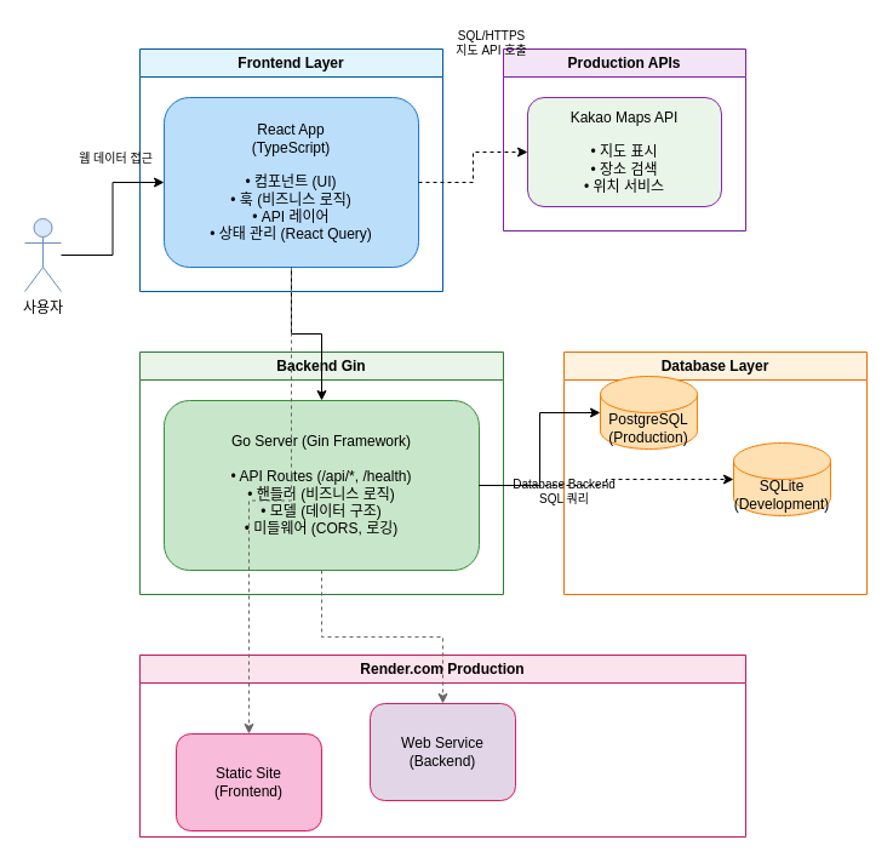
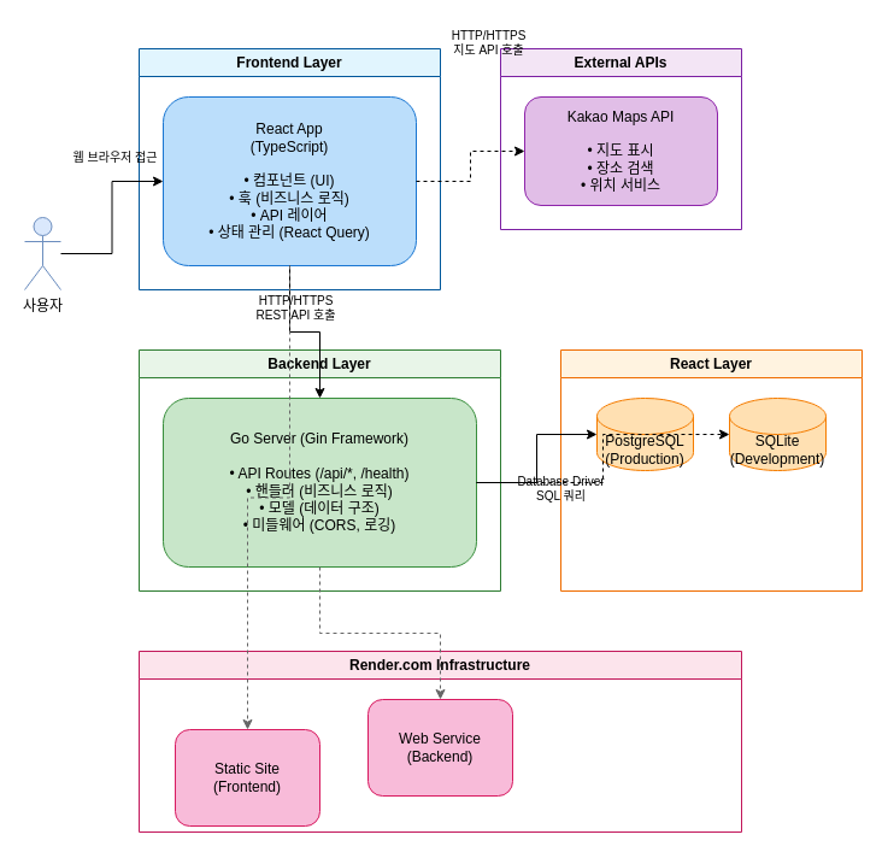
  <mxCell id="0" />
  <mxCell id="1" parent="0" />
  <mxCell id="2" value="사용자" style="shape=umlActor;verticalLabelPosition=bottom;verticalAlign=top;html=1;outlineConnect=0;fillColor=#dae8fc;strokeColor=#6c8ebf;" vertex="1" parent="1"><mxGeometry x="20" y="180" width="30" height="60" as="geometry" /></mxCell>
  <mxCell id="3" value="Frontend Layer" style="swimlane;whiteSpace=wrap;html=1;fillColor=#e1f5fe;strokeColor=#01579b;" vertex="1" parent="1"><mxGeometry x="115" y="40" width="250" height="200" as="geometry" /></mxCell>
  <mxCell id="4" value="React App&#10;(TypeScript)&#10;&#10;• 컴포넌트 (UI)&#10;• 훅 (비즈니스 로직)&#10;• API 레이어&#10;• 상태 관리 (React Query)" style="rounded=1;whiteSpace=wrap;html=1;fillColor=#bbdefb;strokeColor=#1976d2;" vertex="1" parent="3"><mxGeometry x="20" y="40" width="210" height="140" as="geometry" /></mxCell>
- <mxCell id="5" value="Production APIs" style="swimlane;whiteSpace=wrap;html=1;fillColor=#f3e5f5;strokeColor=#7b1fa2;" vertex="1" parent="1"><mxGeometry x="415" y="40" width="200" height="150" as="geometry" /></mxCell>
- <mxCell id="6" value="Kakao Maps API&#10;&#10;• 지도 표시&#10;• 장소 검색&#10;• 위치 서비스" style="rounded=1;whiteSpace=wrap;html=1;fillColor=#e8f5e8;strokeColor=#8e24aa;" vertex="1" parent="5"><mxGeometry x="20" y="40" width="160" height="90" as="geometry" /></mxCell>
- <mxCell id="7" value="Backend Gin" style="swimlane;whiteSpace=wrap;html=1;fillColor=#e8f5e8;strokeColor=#2e7d32;" vertex="1" parent="1"><mxGeometry x="115" y="290" width="300" height="200" as="geometry" /></mxCell>
+ <mxCell id="5" value="External APIs" style="swimlane;whiteSpace=wrap;html=1;fillColor=#f3e5f5;strokeColor=#7b1fa2;" vertex="1" parent="1"><mxGeometry x="415" y="40" width="200" height="150" as="geometry" /></mxCell>
+ <mxCell id="6" value="Kakao Maps API&#10;&#10;• 지도 표시&#10;• 장소 검색&#10;• 위치 서비스" style="rounded=1;whiteSpace=wrap;html=1;fillColor=#e1bee7;strokeColor=#8e24aa;" vertex="1" parent="5"><mxGeometry x="20" y="40" width="160" height="90" as="geometry" /></mxCell>
+ <mxCell id="7" value="Backend Layer" style="swimlane;whiteSpace=wrap;html=1;fillColor=#e8f5e8;strokeColor=#2e7d32;" vertex="1" parent="1"><mxGeometry x="115" y="290" width="300" height="200" as="geometry" /></mxCell>
  <mxCell id="8" value="Go Server (Gin Framework)&#10;&#10;• API Routes (/api/*, /health)&#10;• 핸들러 (비즈니스 로직)&#10;• 모델 (데이터 구조)&#10;• 미들웨어 (CORS, 로깅)" style="rounded=1;whiteSpace=wrap;html=1;fillColor=#c8e6c9;strokeColor=#388e3c;" vertex="1" parent="7"><mxGeometry x="20" y="40" width="260" height="140" as="geometry" /></mxCell>
- <mxCell id="9" value="Database Layer" style="swimlane;whiteSpace=wrap;html=1;fillColor=#fff3e0;strokeColor=#ef6c00;" vertex="1" parent="1"><mxGeometry x="465" y="290" width="250" height="200" as="geometry" /></mxCell>
- <mxCell id="10" value="PostgreSQL&#10;(Production)" style="shape=cylinder3;whiteSpace=wrap;html=1;boundedLbl=1;backgroundOutline=1;size=15;fillColor=#ffe0b2;strokeColor=#f57c00;" vertex="1" parent="9"><mxGeometry x="30" y="20" width="80" height="60" as="geometry" /></mxCell>
- <mxCell id="11" value="SQLite&#10;(Development)" style="shape=cylinder3;whiteSpace=wrap;html=1;boundedLbl=1;backgroundOutline=1;size=15;fillColor=#ffe0b2;strokeColor=#f57c00;" vertex="1" parent="9"><mxGeometry x="140" y="75" width="80" height="60" as="geometry" /></mxCell>
- <mxCell id="12" value="Render.com Production" style="swimlane;whiteSpace=wrap;html=1;fillColor=#fce4ec;strokeColor=#c2185b;" vertex="1" parent="1"><mxGeometry x="115" y="540" width="500" height="150" as="geometry" /></mxCell>
+ <mxCell id="9" value="React Layer" style="swimlane;whiteSpace=wrap;html=1;fillColor=#fff3e0;strokeColor=#ef6c00;" vertex="1" parent="1"><mxGeometry x="465" y="290" width="250" height="200" as="geometry" /></mxCell>
+ <mxCell id="10" value="PostgreSQL&#10;(Production)" style="shape=cylinder3;whiteSpace=wrap;html=1;boundedLbl=1;backgroundOutline=1;size=15;fillColor=#ffe0b2;strokeColor=#f57c00;" vertex="1" parent="9"><mxGeometry x="30" y="40" width="80" height="60" as="geometry" /></mxCell>
+ <mxCell id="11" value="SQLite&#10;(Development)" style="shape=cylinder3;whiteSpace=wrap;html=1;boundedLbl=1;backgroundOutline=1;size=15;fillColor=#ffe0b2;strokeColor=#f57c00;" vertex="1" parent="9"><mxGeometry x="140" y="40" width="80" height="60" as="geometry" /></mxCell>
+ <mxCell id="12" value="Render.com Infrastructure" style="swimlane;whiteSpace=wrap;html=1;fillColor=#fce4ec;strokeColor=#c2185b;" vertex="1" parent="1"><mxGeometry x="115" y="540" width="500" height="150" as="geometry" /></mxCell>
  <mxCell id="13" value="Static Site&#10;(Frontend)" style="rounded=1;whiteSpace=wrap;html=1;fillColor=#f8bbd9;strokeColor=#d81b60;" vertex="1" parent="12"><mxGeometry x="30" y="65" width="120" height="80" as="geometry" /></mxCell>
- <mxCell id="14" value="Web Service&#10;(Backend)" style="rounded=1;whiteSpace=wrap;html=1;fillColor=#e1d5e7;strokeColor=#d81b60;" vertex="1" parent="12"><mxGeometry x="190" y="40" width="120" height="80" as="geometry" /></mxCell>
+ <mxCell id="14" value="Web Service&#10;(Backend)" style="rounded=1;whiteSpace=wrap;html=1;fillColor=#f8bbd9;strokeColor=#d81b60;" vertex="1" parent="12"><mxGeometry x="190" y="40" width="120" height="80" as="geometry" /></mxCell>
  <mxCell id="15" style="edgeStyle=orthogonalEdgeStyle;rounded=0;orthogonalLoop=1;jettySize=auto;html=1;" edge="1" parent="1" source="2" target="4"><mxGeometry relative="1" as="geometry" /></mxCell>
  <mxCell id="16" style="edgeStyle=orthogonalEdgeStyle;rounded=0;orthogonalLoop=1;jettySize=auto;html=1;dashed=1;" edge="1" parent="1" source="4" target="6"><mxGeometry relative="1" as="geometry" /></mxCell>
  <mxCell id="17" style="edgeStyle=orthogonalEdgeStyle;rounded=0;orthogonalLoop=1;jettySize=auto;html=1;" edge="1" parent="1" source="4" target="8"><mxGeometry relative="1" as="geometry" /></mxCell>
  <mxCell id="18" style="edgeStyle=orthogonalEdgeStyle;rounded=0;orthogonalLoop=1;jettySize=auto;html=1;" edge="1" parent="1" source="8" target="10"><mxGeometry relative="1" as="geometry" /></mxCell>
  <mxCell id="19" style="edgeStyle=orthogonalEdgeStyle;rounded=0;orthogonalLoop=1;jettySize=auto;html=1;dashed=1;" edge="1" parent="1" source="8" target="11"><mxGeometry relative="1" as="geometry" /></mxCell>
  <mxCell id="20" style="edgeStyle=orthogonalEdgeStyle;rounded=0;orthogonalLoop=1;jettySize=auto;html=1;strokeColor=#666666;dashed=1;" edge="1" parent="1" source="4" target="13"><mxGeometry relative="1" as="geometry" /></mxCell>
  <mxCell id="21" style="edgeStyle=orthogonalEdgeStyle;rounded=0;orthogonalLoop=1;jettySize=auto;html=1;strokeColor=#666666;dashed=1;" edge="1" parent="1" source="8" target="14"><mxGeometry relative="1" as="geometry" /></mxCell>
- <mxCell id="22" value="웹 데이터 접근" style="text;html=1;align=center;verticalAlign=middle;resizable=0;points=[];autosize=1;strokeColor=none;fillColor=none;fontSize=10;" vertex="1" parent="1"><mxGeometry x="50" y="120" width="90" height="20" as="geometry" /></mxCell>
- <mxCell id="23" value="SQL/HTTPS&#10;지도 API 호출" style="text;html=1;align=center;verticalAlign=middle;resizable=0;points=[];autosize=1;strokeColor=none;fillColor=none;fontSize=10;" vertex="1" parent="1"><mxGeometry x="365" y="20" width="80" height="30" as="geometry" /></mxCell>
- <mxCell id="25" value="Database Backend&#10;SQL 쿼리" style="text;html=1;align=center;verticalAlign=middle;resizable=0;points=[];autosize=1;strokeColor=none;fillColor=none;fontSize=10;" vertex="1" parent="1"><mxGeometry x="425" y="390" width="80" height="30" as="geometry" /></mxCell>
+ <mxCell id="22" value="웹 브라우저 접근" style="text;html=1;align=center;verticalAlign=middle;resizable=0;points=[];autosize=1;strokeColor=none;fillColor=none;fontSize=10;" vertex="1" parent="1"><mxGeometry x="50" y="120" width="90" height="20" as="geometry" /></mxCell>
+ <mxCell id="23" value="HTTP/HTTPS&#10;지도 API 호출" style="text;html=1;align=center;verticalAlign=middle;resizable=0;points=[];autosize=1;strokeColor=none;fillColor=none;fontSize=10;" vertex="1" parent="1"><mxGeometry x="365" y="20" width="80" height="30" as="geometry" /></mxCell>
+ <mxCell id="24" value="HTTP/HTTPS&#10;REST API 호출" style="text;html=1;align=center;verticalAlign=middle;resizable=0;points=[];autosize=1;strokeColor=none;fillColor=none;fontSize=10;" vertex="1" parent="1"><mxGeometry x="205" y="240" width="80" height="30" as="geometry" /></mxCell>
+ <mxCell id="25" value="Database Driver&#10;SQL 쿼리" style="text;html=1;align=center;verticalAlign=middle;resizable=0;points=[];autosize=1;strokeColor=none;fillColor=none;fontSize=10;" vertex="1" parent="1"><mxGeometry x="425" y="390" width="80" height="30" as="geometry" /></mxCell>
